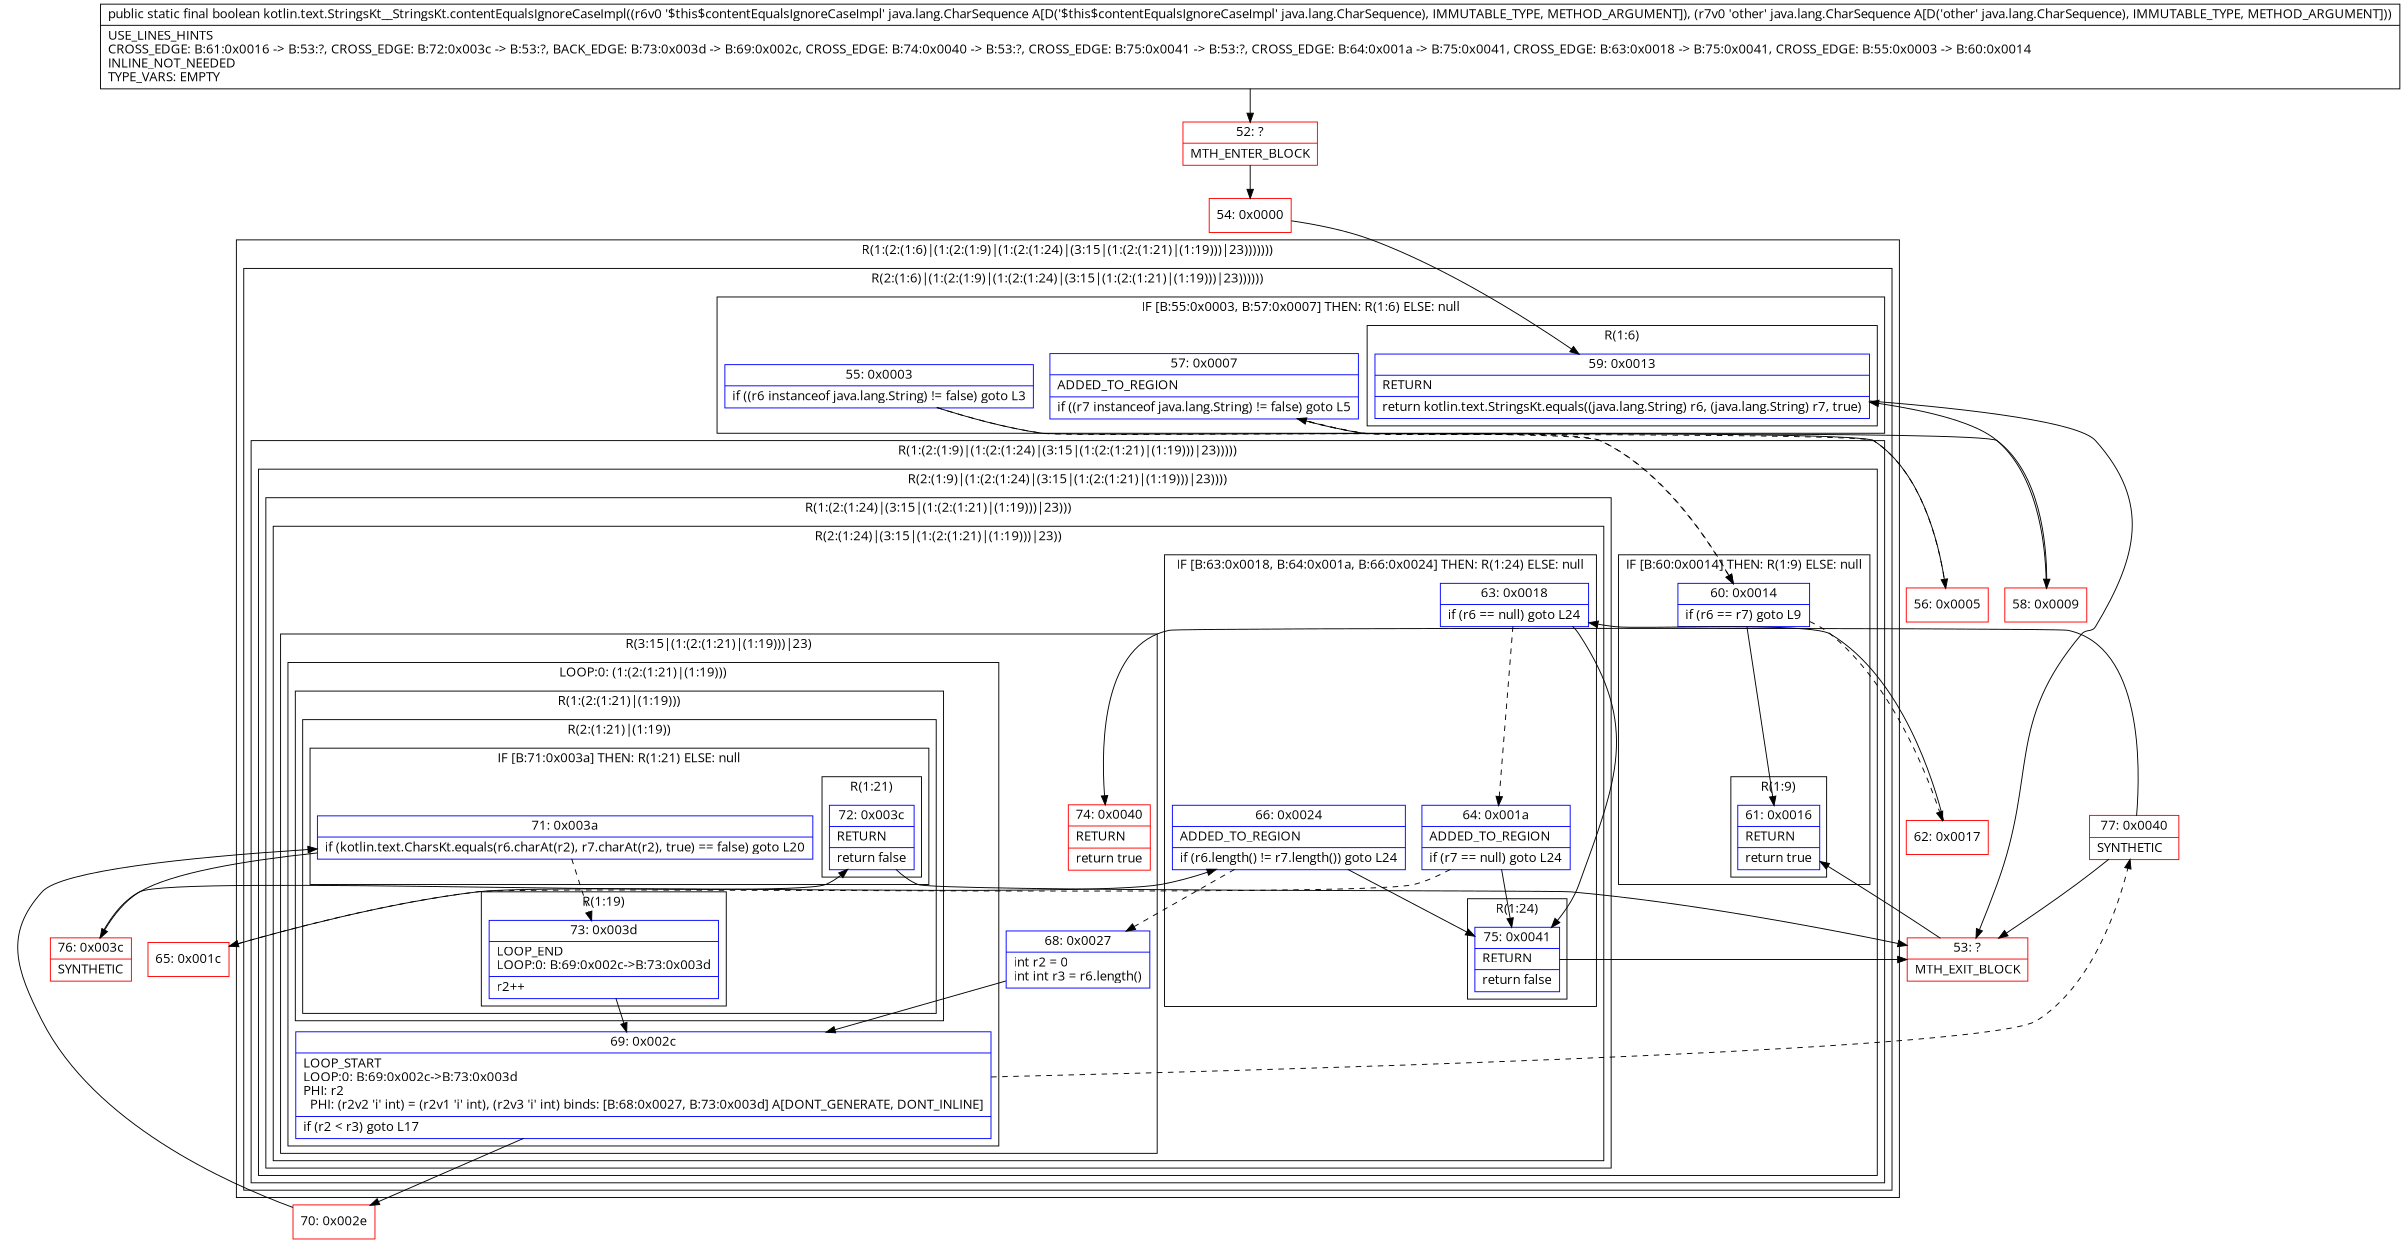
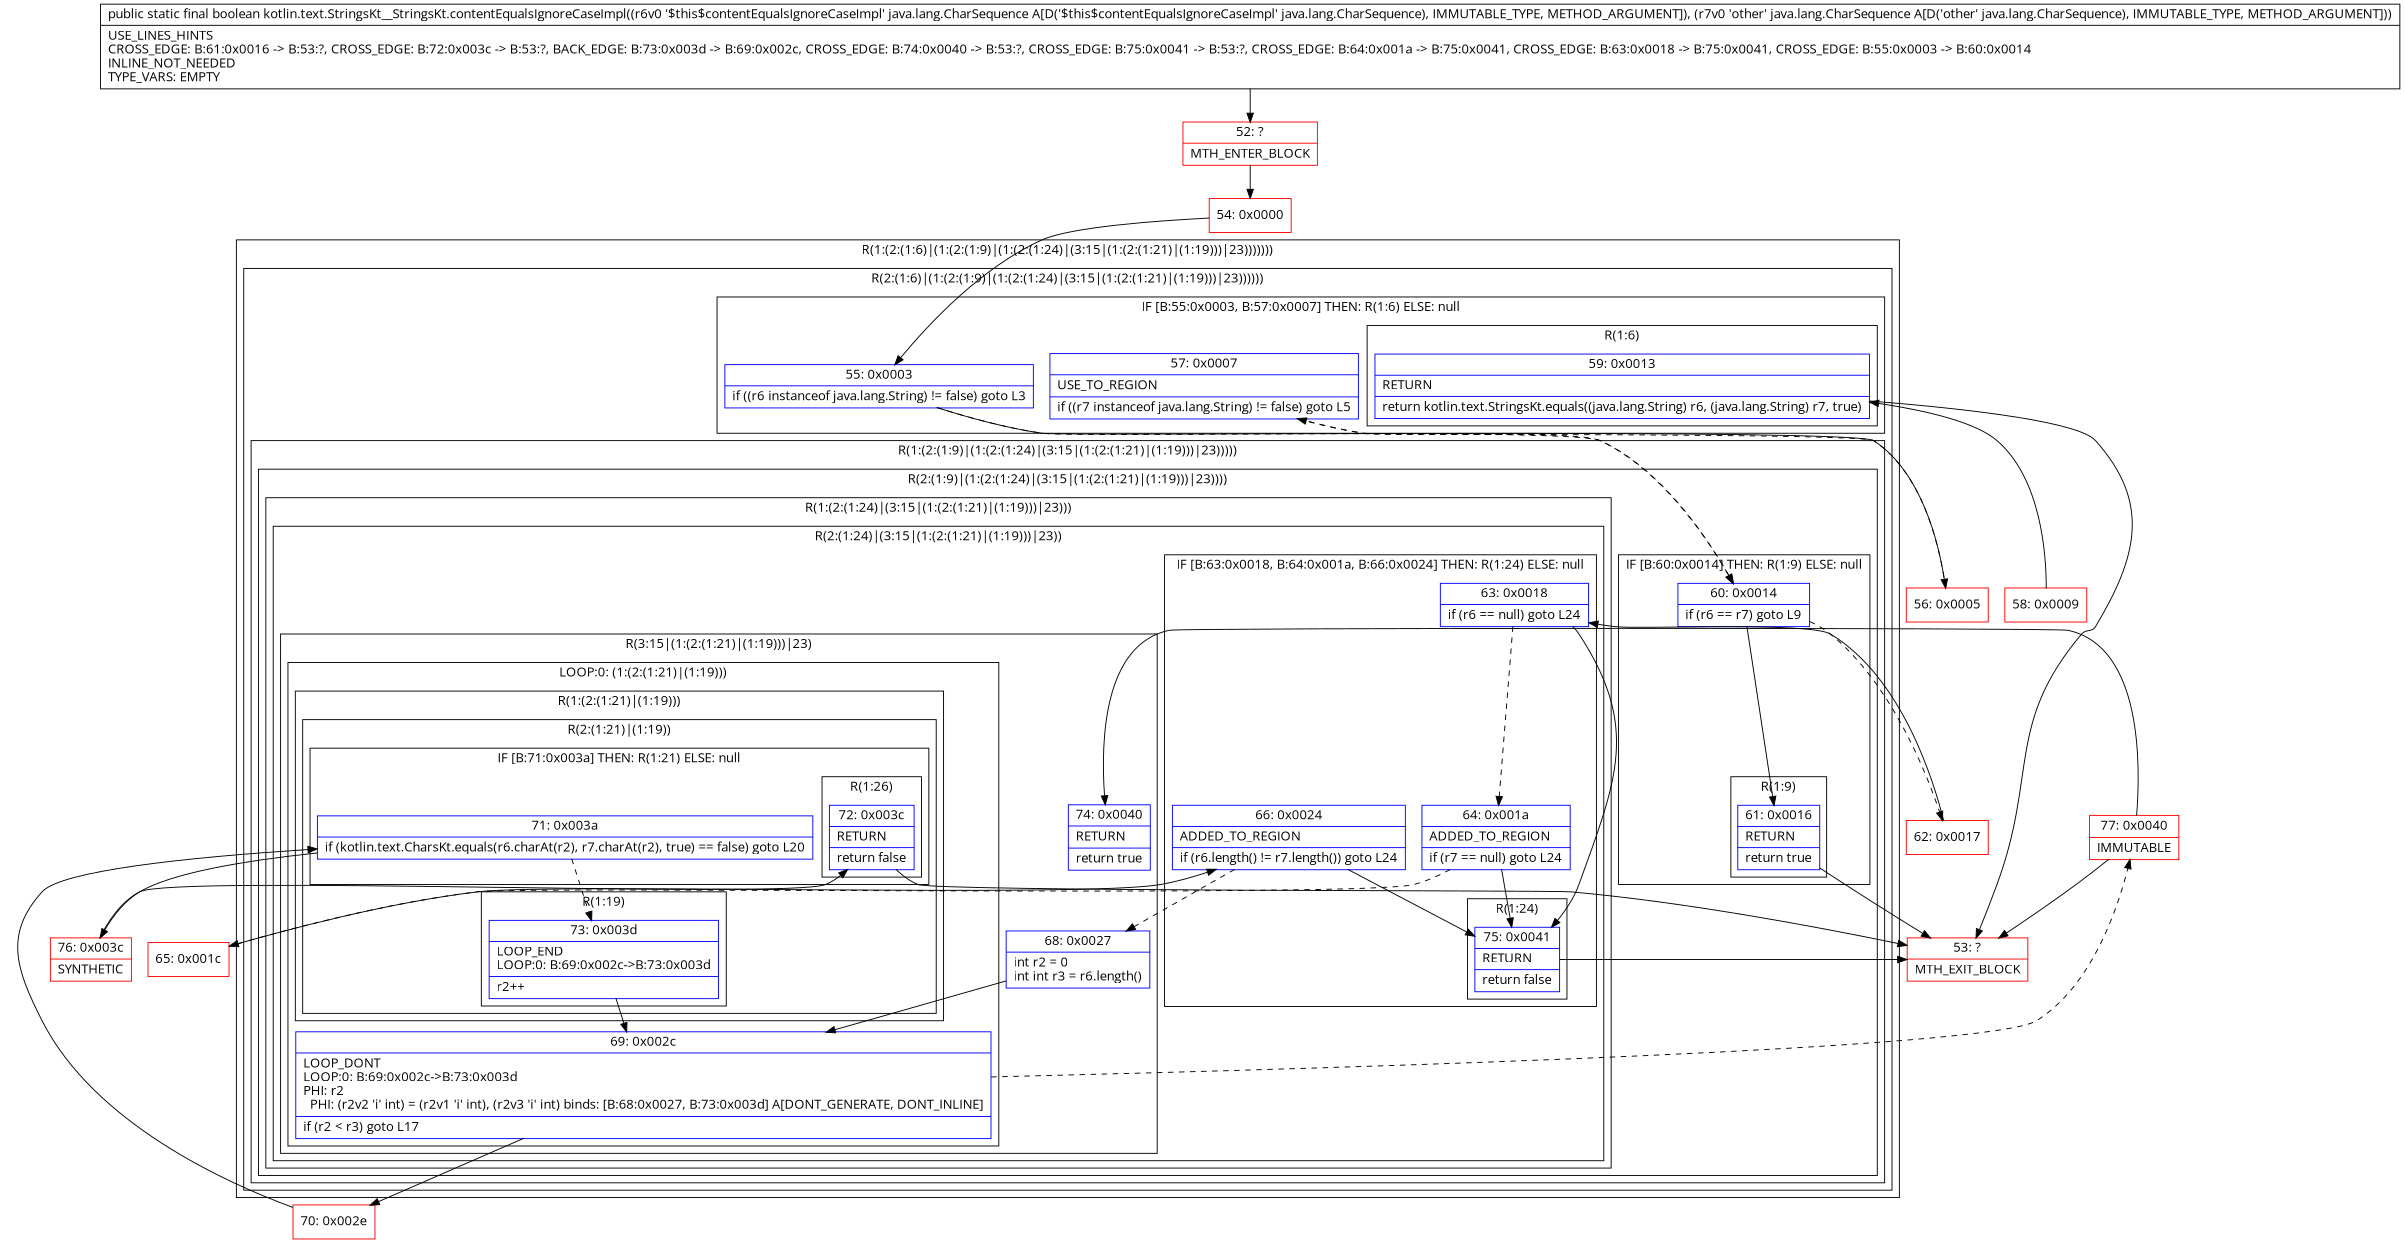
  digraph {
    fontname="Open Sans"
    node [color=blue fontname="Open Sans" shape=record]
    edge [fontname="Open Sans"]
    n1 [label="{59\:\ 0x0013|RETURN\l|return kotlin.text.StringsKt.equals((java.lang.String) r6, (java.lang.String) r7, true)\l}"]
    n2 [label="{55\:\ 0x0003|if ((r6 instanceof java.lang.String) != false) goto L3\l}"]
-   n3 [label="{57\:\ 0x0007|ADDED_TO_REGION\l|if ((r7 instanceof java.lang.String) != false) goto L5\l}"]
+   n3 [label="{57\:\ 0x0007|USE_TO_REGION\l|if ((r7 instanceof java.lang.String) != false) goto L5\l}"]
    n4 [label="{61\:\ 0x0016|RETURN\l|return true\l}"]
    n5 [label="{60\:\ 0x0014|if (r6 == r7) goto L9\l}"]
    n6 [label="{75\:\ 0x0041|RETURN\l|return false\l}"]
    n7 [label="{63\:\ 0x0018|if (r6 == null) goto L24\l}"]
    n8 [label="{64\:\ 0x001a|ADDED_TO_REGION\l|if (r7 == null) goto L24\l}"]
    n9 [label="{66\:\ 0x0024|ADDED_TO_REGION\l|if (r6.length() != r7.length()) goto L24\l}"]
    n10 [label="{72\:\ 0x003c|RETURN\l|return false\l}"]
    n11 [label="{71\:\ 0x003a|if (kotlin.text.CharsKt.equals(r6.charAt(r2), r7.charAt(r2), true) == false) goto L20\l}"]
    n12 [label="{73\:\ 0x003d|LOOP_END\lLOOP:0: B:69:0x002c\-\>B:73:0x003d\l|r2++\l}"]
-   n13 [label="{69\:\ 0x002c|LOOP_START\lLOOP:0: B:69:0x002c\-\>B:73:0x003d\lPHI: r2 \l  PHI: (r2v2 'i' int) = (r2v1 'i' int), (r2v3 'i' int) binds: [B:68:0x0027, B:73:0x003d] A[DONT_GENERATE, DONT_INLINE]\l|if (r2 \< r3) goto L17\l}"]
+   n13 [label="{69\:\ 0x002c|LOOP_DONT\lLOOP:0: B:69:0x002c\-\>B:73:0x003d\lPHI: r2 \l  PHI: (r2v2 'i' int) = (r2v1 'i' int), (r2v3 'i' int) binds: [B:68:0x0027, B:73:0x003d] A[DONT_GENERATE, DONT_INLINE]\l|if (r2 \< r3) goto L17\l}"]
    n14 [label="{68\:\ 0x0027|int r2 = 0\lint int r3 = r6.length()\l}"]
-   n15 [color=red label="{74\:\ 0x0040|RETURN\l|return true\l}"]
+   n15 [label="{74\:\ 0x0040|RETURN\l|return true\l}"]
    n16 [color=red label="{53\:\ ?|MTH_EXIT_BLOCK\l}"]
    n17 [color=red label="{56\:\ 0x0005}"]
    n18 [color=red label="{58\:\ 0x0009}"]
    n19 [color=red label="{62\:\ 0x0017}"]
    n20 [color=red label="{65\:\ 0x001c}"]
    n21 [color=red label="{76\:\ 0x003c|SYNTHETIC\l}"]
    n22 [color=red label="{70\:\ 0x002e}"]
-   n23 [color=red label="{77\:\ 0x0040|SYNTHETIC\l}"]
+   n23 [color=red label="{77\:\ 0x0040|IMMUTABLE\l}"]
    n24 [color=red label="{52\:\ ?|MTH_ENTER_BLOCK\l}"]
    n25 [color=red label="{54\:\ 0x0000}"]
    n26 [label="{public static final boolean kotlin.text.StringsKt__StringsKt.contentEqualsIgnoreCaseImpl((r6v0 '$this$contentEqualsIgnoreCaseImpl' java.lang.CharSequence A[D('$this$contentEqualsIgnoreCaseImpl' java.lang.CharSequence), IMMUTABLE_TYPE, METHOD_ARGUMENT]), (r7v0 'other' java.lang.CharSequence A[D('other' java.lang.CharSequence), IMMUTABLE_TYPE, METHOD_ARGUMENT]))  | USE_LINES_HINTS\lCROSS_EDGE: B:61:0x0016 \-\> B:53:?, CROSS_EDGE: B:72:0x003c \-\> B:53:?, BACK_EDGE: B:73:0x003d \-\> B:69:0x002c, CROSS_EDGE: B:74:0x0040 \-\> B:53:?, CROSS_EDGE: B:75:0x0041 \-\> B:53:?, CROSS_EDGE: B:64:0x001a \-\> B:75:0x0041, CROSS_EDGE: B:63:0x0018 \-\> B:75:0x0041, CROSS_EDGE: B:55:0x0003 \-\> B:60:0x0014\lINLINE_NOT_NEEDED\lTYPE_VARS: EMPTY\l}" color=""]
    subgraph cluster_1 {
      label="R(1:(2:(1:6)|(1:(2:(1:9)|(1:(2:(1:24)|(3:15|(1:(2:(1:21)|(1:19)))|23)))))))"
      subgraph cluster_2 {
        label="R(2:(1:6)|(1:(2:(1:9)|(1:(2:(1:24)|(3:15|(1:(2:(1:21)|(1:19)))|23))))))"
        subgraph cluster_3 {
          label="IF [B:55:0x0003, B:57:0x0007] THEN: R(1:6) ELSE: null"
          n2
          n3
          subgraph cluster_4 {
            label="R(1:6)"
            n1
          }
        }
        subgraph cluster_5 {
          label="R(1:(2:(1:9)|(1:(2:(1:24)|(3:15|(1:(2:(1:21)|(1:19)))|23)))))"
          subgraph cluster_6 {
            label="R(2:(1:9)|(1:(2:(1:24)|(3:15|(1:(2:(1:21)|(1:19)))|23))))"
            subgraph cluster_7 {
              label="IF [B:60:0x0014] THEN: R(1:9) ELSE: null"
              n5
              subgraph cluster_8 {
                label="R(1:9)"
                n4
              }
            }
            subgraph cluster_9 {
              label="R(1:(2:(1:24)|(3:15|(1:(2:(1:21)|(1:19)))|23)))"
              subgraph cluster_10 {
                label="R(2:(1:24)|(3:15|(1:(2:(1:21)|(1:19)))|23))"
                subgraph cluster_11 {
                  label="IF [B:63:0x0018, B:64:0x001a, B:66:0x0024] THEN: R(1:24) ELSE: null"
                  n7
                  n8
                  n9
                  subgraph cluster_12 {
                    label="R(1:24)"
                    n6
                  }
                }
                subgraph cluster_13 {
                  label="R(3:15|(1:(2:(1:21)|(1:19)))|23)"
                  n14
                  n15
                  subgraph cluster_14 {
                    label="LOOP:0: (1:(2:(1:21)|(1:19)))"
                    n13
                    subgraph cluster_15 {
                      label="R(1:(2:(1:21)|(1:19)))"
                      subgraph cluster_16 {
                        label="R(2:(1:21)|(1:19))"
                        subgraph cluster_17 {
                          label="IF [B:71:0x003a] THEN: R(1:21) ELSE: null"
                          n11
                          subgraph cluster_18 {
-                           label="R(1:21)"
+                           label="R(1:26)"
                            n10
                          }
                        }
                        subgraph cluster_19 {
                          label="R(1:19)"
                          n12
                        }
                      }
                    }
                  }
                }
              }
            }
          }
        }
      }
    }
    n1 -> n16
    n2 -> n5 [style=dashed]
    n2 -> n17
    n3 -> n5 [style=dashed]
-   n3 -> n18
-   n16 -> n4
+   n4 -> n16
    n5 -> n4
    n5 -> n19 [style=dashed]
    n6 -> n16
    n7 -> n6
    n7 -> n8 [style=dashed]
    n8 -> n6
    n8 -> n20 [style=dashed]
    n9 -> n6
    n9 -> n14 [style=dashed]
    n10 -> n16
    n11 -> n12 [style=dashed]
    n11 -> n21
    n12 -> n13
    n13 -> n22
    n13 -> n23 [style=dashed]
    n14 -> n13
    n17 -> n3 [style=dashed]
    n18 -> n1
    n19 -> n7
    n20 -> n9
    n21 -> n10
    n22 -> n11
    n23 -> n15
    n23 -> n16
    n24 -> n25
-   n25 -> n1
+   n25 -> n2
    n26 -> n24
  }
